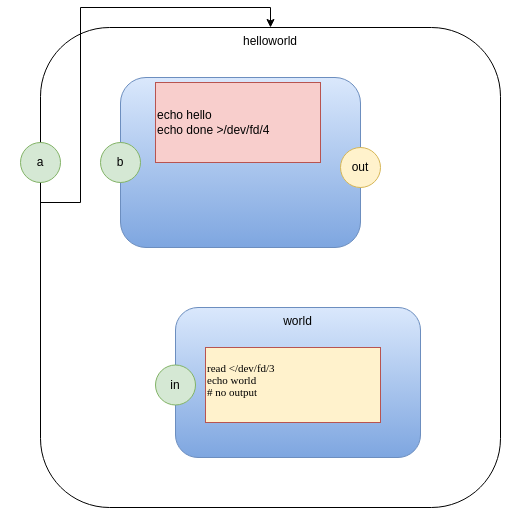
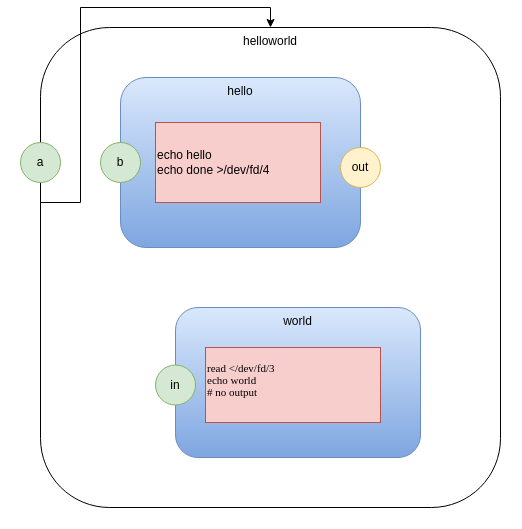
  <mxCell id="0" />
  <mxCell id="1" parent="0" />
  <mxCell id="2" value="helloworld" style="rounded=1;whiteSpace=wrap;html=1;verticalAlign=top;" parent="1" vertex="1"><mxGeometry x="40" y="20" width="460" height="480" as="geometry" /></mxCell>
  <mxCell id="3" value="hello" style="rounded=1;whiteSpace=wrap;html=1;gradientColor=#7ea6e0;fillColor=#dae8fc;strokeColor=#6c8ebf;verticalAlign=top;" parent="1" vertex="1"><mxGeometry x="120" y="70" width="240" height="170" as="geometry" /></mxCell>
- <mxCell id="4" value="&lt;div&gt;echo hello&lt;/div&gt;&lt;div&gt;&lt;/div&gt;echo done &amp;gt;/dev/fd/4" style="rounded=0;whiteSpace=wrap;html=1;fillColor=#f8cecc;strokeColor=#b85450;align=left;" parent="1" vertex="1"><mxGeometry x="155" y="75" width="165" height="80" as="geometry" /></mxCell>
+ <mxCell id="4" value="&lt;div&gt;echo hello&lt;/div&gt;&lt;div&gt;&lt;/div&gt;echo done &amp;gt;/dev/fd/4" style="rounded=0;whiteSpace=wrap;html=1;fillColor=#f8cecc;strokeColor=#b85450;align=left;" parent="1" vertex="1"><mxGeometry x="155" y="115" width="165" height="80" as="geometry" /></mxCell>
  <mxCell id="5" value="out" style="ellipse;whiteSpace=wrap;html=1;aspect=fixed;fillColor=#fff2cc;strokeColor=#d6b656;" parent="1" vertex="1"><mxGeometry x="340" y="140" width="40" height="40" as="geometry" /></mxCell>
  <mxCell id="6" value="world" style="rounded=1;whiteSpace=wrap;html=1;gradientColor=#7ea6e0;fillColor=#dae8fc;strokeColor=#6c8ebf;verticalAlign=top;" parent="1" vertex="1"><mxGeometry x="175" y="300" width="245" height="150" as="geometry" /></mxCell>
  <mxCell id="7" value="in" style="ellipse;whiteSpace=wrap;html=1;aspect=fixed;fillColor=#d5e8d4;strokeColor=#82b366;" parent="1" vertex="1"><mxGeometry x="155" y="357.5" width="40" height="40" as="geometry" /></mxCell>
- <mxCell id="8" value="&lt;p class=&quot;p1&quot; style=&quot;margin: 0px ; font-stretch: normal ; font-size: 11px ; line-height: normal ; font-family: &amp;#34;menlo&amp;#34;&quot;&gt;&lt;span class=&quot;s1&quot;&gt;read &amp;lt;/dev/fd/3&lt;/span&gt;&lt;/p&gt;&lt;p class=&quot;p1&quot; style=&quot;margin: 0px ; font-stretch: normal ; font-size: 11px ; line-height: normal ; font-family: &amp;#34;menlo&amp;#34;&quot;&gt;&lt;span class=&quot;s1&quot;&gt;echo world&lt;/span&gt;&lt;/p&gt;&lt;p class=&quot;p1&quot; style=&quot;margin: 0px ; font-stretch: normal ; font-size: 11px ; line-height: normal ; font-family: &amp;#34;menlo&amp;#34;&quot;&gt;&lt;span class=&quot;s1&quot;&gt;# no output&lt;/span&gt;&lt;/p&gt;&lt;p class=&quot;p1&quot; style=&quot;margin: 0px ; font-stretch: normal ; font-size: 11px ; line-height: normal ; font-family: &amp;#34;menlo&amp;#34;&quot;&gt;&lt;br&gt;&lt;/p&gt;" style="rounded=0;whiteSpace=wrap;html=1;fillColor=#fff2cc;strokeColor=#b85450;align=left;" parent="1" vertex="1"><mxGeometry x="205" y="340" width="175" height="75" as="geometry" /></mxCell>
+ <mxCell id="8" value="&lt;p class=&quot;p1&quot; style=&quot;margin: 0px ; font-stretch: normal ; font-size: 11px ; line-height: normal ; font-family: &amp;#34;menlo&amp;#34;&quot;&gt;&lt;span class=&quot;s1&quot;&gt;read &amp;lt;/dev/fd/3&lt;/span&gt;&lt;/p&gt;&lt;p class=&quot;p1&quot; style=&quot;margin: 0px ; font-stretch: normal ; font-size: 11px ; line-height: normal ; font-family: &amp;#34;menlo&amp;#34;&quot;&gt;&lt;span class=&quot;s1&quot;&gt;echo world&lt;/span&gt;&lt;/p&gt;&lt;p class=&quot;p1&quot; style=&quot;margin: 0px ; font-stretch: normal ; font-size: 11px ; line-height: normal ; font-family: &amp;#34;menlo&amp;#34;&quot;&gt;&lt;span class=&quot;s1&quot;&gt;# no output&lt;/span&gt;&lt;/p&gt;&lt;p class=&quot;p1&quot; style=&quot;margin: 0px ; font-stretch: normal ; font-size: 11px ; line-height: normal ; font-family: &amp;#34;menlo&amp;#34;&quot;&gt;&lt;br&gt;&lt;/p&gt;" style="rounded=0;whiteSpace=wrap;html=1;fillColor=#f8cecc;strokeColor=#b85450;align=left;" parent="1" vertex="1"><mxGeometry x="205" y="340" width="175" height="75" as="geometry" /></mxCell>
  <mxCell id="9" style="edgeStyle=orthogonalEdgeStyle;rounded=0;orthogonalLoop=1;jettySize=auto;html=1;" edge="1" parent="1" source="10" target="2"><mxGeometry relative="1" as="geometry" /></mxCell>
  <mxCell id="10" value="a" style="ellipse;whiteSpace=wrap;html=1;aspect=fixed;fillColor=#d5e8d4;strokeColor=#82b366;" vertex="1" parent="1"><mxGeometry x="20" y="135" width="40" height="40" as="geometry" /></mxCell>
  <mxCell id="11" value="b" style="ellipse;whiteSpace=wrap;html=1;aspect=fixed;fillColor=#d5e8d4;strokeColor=#82b366;" vertex="1" parent="1"><mxGeometry x="100" y="135" width="40" height="40" as="geometry" /></mxCell>
